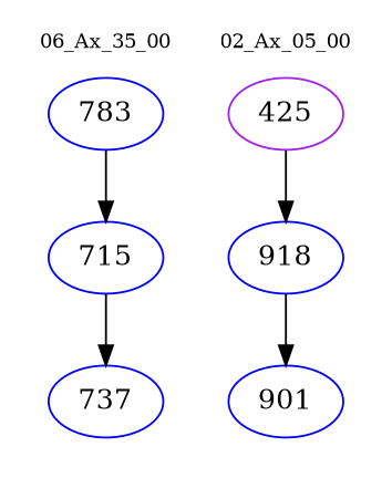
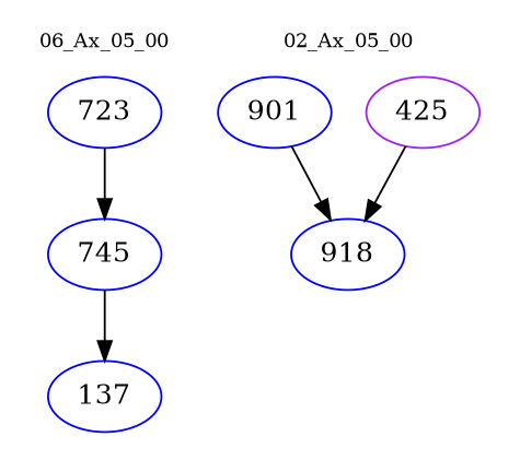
  digraph {
    node [color=blue]
    edge [color=black]
-   n1 [label=783]
-   n2 [label=715]
-   n3 [label=737]
+   n1 [label=723]
+   n2 [label=745]
+   n3 [label=137]
    n4 [color=purple label=425]
    n5 [label=918]
    n6 [label=901]
    subgraph cluster_1 {
      color=white
      fontsize=10
-     label="06_Ax_35_00"
+     label="06_Ax_05_00"
      n1
      n2
      n3
    }
    subgraph cluster_2 {
      color=white
      fontsize=10
      label="02_Ax_05_00"
      n4
      n5
      n6
    }
    n1 -> n2
    n2 -> n3
    n4 -> n5
-   n5 -> n6
+   n6 -> n5
  }
